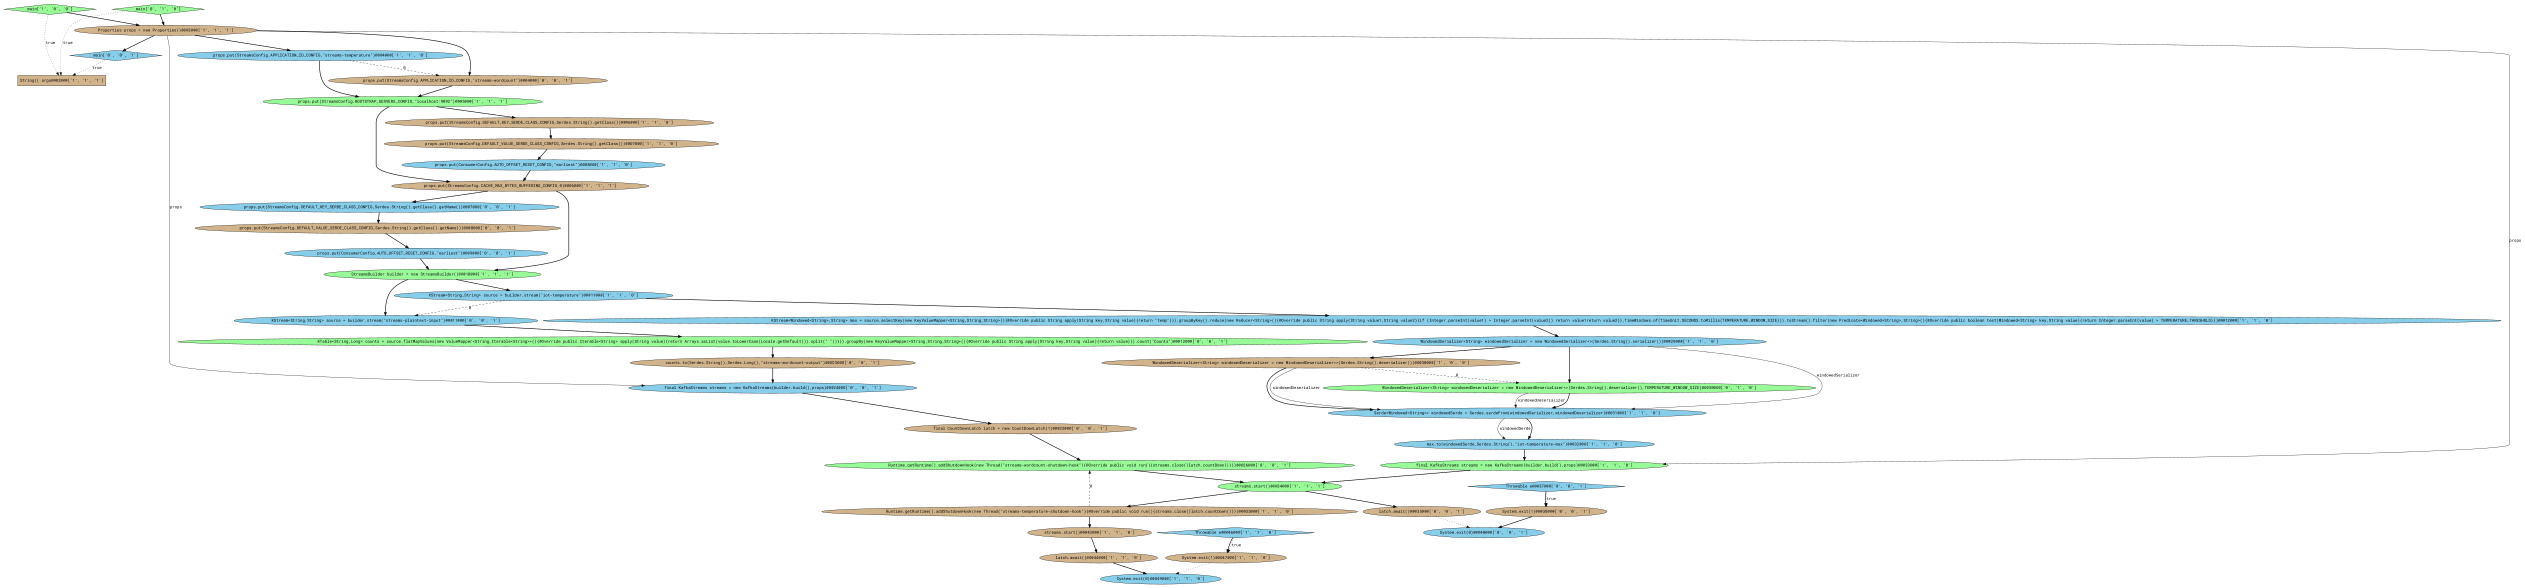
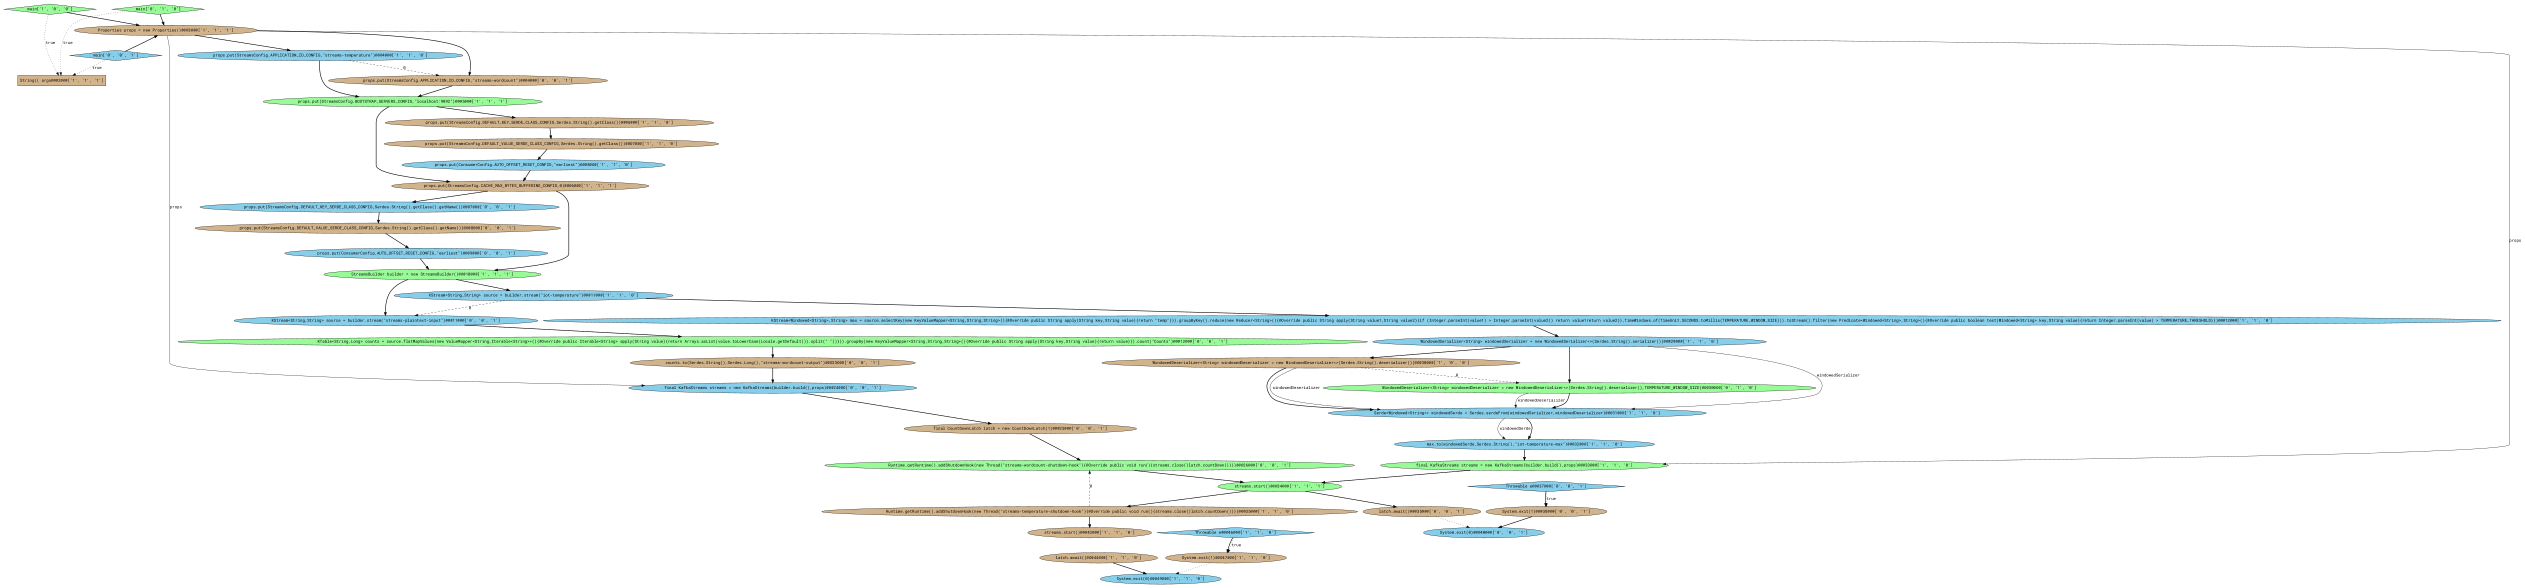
  digraph {
    fontname="Roboto Mono"
    node [fillcolor=skyblue fontname="Roboto Mono" shape=ellipse style=filled]
    edge [fontname="Roboto Mono" style=bold]
    n1 [label="props.put(StreamsConfig.DEFAULT_KEY_SERDE_CLASS_CONFIG,Serdes.String().getClass().getName())@@@7@@@['0', '0', '1']"]
    n2 [fillcolor=tan label="props.put(StreamsConfig.DEFAULT_VALUE_SERDE_CLASS_CONFIG,Serdes.String().getClass().getName())@@@8@@@['0', '0', '1']"]
    n3 [label="props.put(ConsumerConfig.AUTO_OFFSET_RESET_CONFIG,\"earliest\")@@@9@@@['0', '0', '1']"]
    n4 [fillcolor=tan label="props.put(StreamsConfig.APPLICATION_ID_CONFIG,\"streams-wordcount\")@@@4@@@['0', '0', '1']"]
    n5 [fillcolor=palegreen label="props.put(StreamsConfig.BOOTSTRAP_SERVERS_CONFIG,\"localhost:9092\")@@@5@@@['1', '1', '1']"]
    n6 [fillcolor=tan label="props.put(StreamsConfig.CACHE_MAX_BYTES_BUFFERING_CONFIG,0)@@@6@@@['1', '1', '1']"]
    n7 [fillcolor=tan label="props.put(StreamsConfig.DEFAULT_KEY_SERDE_CLASS_CONFIG,Serdes.String().getClass())@@@6@@@['1', '1', '0']"]
    n8 [fillcolor=tan label="latch.await()@@@35@@@['0', '0', '1']"]
    n9 [label="System.exit(0)@@@40@@@['0', '0', '1']"]
    n10 [fillcolor=palegreen label="StreamsBuilder builder = new StreamsBuilder()@@@10@@@['1', '1', '1']"]
    n11 [label="KStream<String,String> source = builder.stream(\"streams-plaintext-input\")@@@11@@@['0', '0', '1']"]
    n12 [fillcolor=palegreen label="KTable<String,Long> counts = source.flatMapValues(new ValueMapper<String,Iterable<String>>(){@Override public Iterable<String> apply(String value){return Arrays.asList(value.toLowerCase(Locale.getDefault()).split(\" \"))}}).groupBy(new KeyValueMapper<String,String,String>(){@Override public String apply(String key,String value){return value}}).count(\"Counts\")@@@12@@@['0', '0', '1']"]
    n13 [fillcolor=tan label="counts.to(Serdes.String(),Serdes.Long(),\"streams-wordcount-output\")@@@23@@@['0', '0', '1']"]
    n14 [label="props.put(ConsumerConfig.AUTO_OFFSET_RESET_CONFIG,\"earliest\")@@@8@@@['1', '1', '0']"]
    n15 [fillcolor=palegreen label="final KafkaStreams streams = new KafkaStreams(builder.build(),props)@@@33@@@['1', '1', '0']"]
    n16 [fillcolor=palegreen label="streams.start()@@@34@@@['1', '1', '1']"]
    n17 [fillcolor=tan label="Runtime.getRuntime().addShutdownHook(new Thread(\"streams-temperature-shutdown-hook\"){@Override public void run(){streams.close()latch.countDown()}})@@@35@@@['1', '1', '0']"]
    n18 [fillcolor=tan label="final CountDownLatch latch = new CountDownLatch(1)@@@25@@@['0', '0', '1']"]
    n19 [fillcolor=palegreen label="Runtime.getRuntime().addShutdownHook(new Thread(\"streams-wordcount-shutdown-hook\"){@Override public void run(){streams.close()latch.countDown()}})@@@26@@@['0', '0', '1']"]
    n20 [label="main['0', '0', '1']" shape=diamond]
    n21 [fillcolor=tan label="Properties props = new Properties()@@@3@@@['1', '1', '1']"]
    n22 [fillcolor=tan label="String(( args@@@2@@@['1', '1', '1']" shape=box]
    n23 [label="final KafkaStreams streams = new KafkaStreams(builder.build(),props)@@@24@@@['0', '0', '1']"]
    n24 [label="props.put(StreamsConfig.APPLICATION_ID_CONFIG,\"streams-temperature\")@@@4@@@['1', '1', '0']"]
    n25 [fillcolor=tan label="streams.start()@@@43@@@['1', '1', '0']"]
    n26 [fillcolor=tan label="latch.await()@@@44@@@['1', '1', '0']"]
    n27 [label="Throwable e@@@46@@@['1', '1', '0']" shape=diamond]
    n28 [fillcolor=tan label="System.exit(1)@@@47@@@['1', '1', '0']"]
    n29 [label="System.exit(0)@@@49@@@['1', '1', '0']"]
    n30 [label="WindowedSerializer<String> windowedSerializer = new WindowedSerializer<>(Serdes.String().serializer())@@@29@@@['1', '1', '0']"]
    n31 [label="Serde<Windowed<String>> windowedSerde = Serdes.serdeFrom(windowedSerializer,windowedDeserializer)@@@31@@@['1', '1', '0']"]
    n32 [fillcolor=tan label="WindowedDeserializer<String> windowedDeserializer = new WindowedDeserializer<>(Serdes.String().deserializer())@@@30@@@['1', '0', '0']"]
    n33 [fillcolor=palegreen label="WindowedDeserializer<String> windowedDeserializer = new WindowedDeserializer<>(Serdes.String().deserializer(),TEMPERATURE_WINDOW_SIZE)@@@30@@@['0', '1', '0']"]
    n34 [label="max.to(windowedSerde,Serdes.String(),\"iot-temperature-max\")@@@32@@@['1', '1', '0']"]
    n35 [label="KStream<String,String> source = builder.stream(\"iot-temperature\")@@@11@@@['1', '1', '0']"]
    n36 [label="KStream<Windowed<String>,String> max = source.selectKey(new KeyValueMapper<String,String,String>(){@Override public String apply(String key,String value){return \"temp\"}}).groupByKey().reduce(new Reducer<String>(){@Override public String apply(String value1,String value2){if (Integer.parseInt(value1) > Integer.parseInt(value2)) return value1return value2}},TimeWindows.of(TimeUnit.SECONDS.toMillis(TEMPERATURE_WINDOW_SIZE))).toStream().filter(new Predicate<Windowed<String>,String>(){@Override public boolean test(Windowed<String> key,String value){return Integer.parseInt(value) > TEMPERATURE_THRESHOLD}})@@@12@@@['1', '1', '0']"]
    n37 [fillcolor=tan label="props.put(StreamsConfig.DEFAULT_VALUE_SERDE_CLASS_CONFIG,Serdes.String().getClass())@@@7@@@['1', '1', '0']"]
    n38 [fillcolor=tan label="System.exit(1)@@@38@@@['0', '0', '1']"]
    n39 [fillcolor=palegreen label="main['0', '1', '0']" shape=diamond]
    n40 [label="Throwable e@@@37@@@['0', '0', '1']" shape=diamond]
    n41 [fillcolor=palegreen label="main['1', '0', '0']" shape=diamond]
    n1 -> n2
    n2 -> n3
    n3 -> n10
    n4 -> n5
    n5 -> n6
    n5 -> n7
    n6 -> n1
    n6 -> n10
    n7 -> n37
    n8 -> n9 [style=dotted]
    n10 -> n11
    n10 -> n35
    n11 -> n12
    n12 -> n13
    n13 -> n23
    n14 -> n6
    n15 -> n16
    n16 -> n8
    n16 -> n17
    n17 -> n19 [label=0 style=dashed]
    n17 -> n25
    n18 -> n19
    n19 -> n16
-   n21 -> n20
+   n20 -> n21
    n20 -> n22 [label=true style=dotted]
    n21 -> n4
    n21 -> n15 [label=props style=solid]
    n21 -> n23 [label=props style=solid]
    n21 -> n24
    n23 -> n18
    n24 -> n4 [label=0 style=dashed]
    n24 -> n5
-   n25 -> n26
    n26 -> n29
    n27 -> n28 [label=true style=dotted]
    n27 -> n28
    n28 -> n29 [style=dotted]
    n30 -> n31 [label=windowedSerializer style=solid]
    n30 -> n32
    n30 -> n33
    n31 -> n34 [label=windowedSerde style=solid]
    n31 -> n34
    n32 -> n31 [label=windowedDeserializer style=solid]
    n32 -> n31
    n32 -> n33 [label=0 style=dashed]
    n33 -> n31 [label=windowedDeserializer style=solid]
    n33 -> n31
    n34 -> n15
    n35 -> n11 [label=0 style=dashed]
    n35 -> n36
    n36 -> n30
    n37 -> n14
    n38 -> n9
    n39 -> n21
    n39 -> n22 [label=true style=dotted]
    n40 -> n38
    n40 -> n38 [label=true style=dotted]
    n41 -> n21
    n41 -> n22 [label=true style=dotted]
  }
